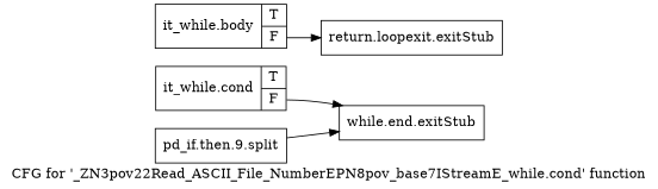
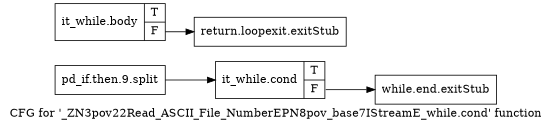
  digraph {
    label="CFG for '_ZN3pov22Read_ASCII_File_NumberEPN8pov_base7IStreamE_while.cond' function"
    rankdir=LR
    node [shape=record]
    edge [tailport=s1]
    n1 [label="{it_while.cond|{<s0>T|<s1>F}}"]
    n2 [label="{while.end.exitStub}"]
    n3 [label="{it_while.body|{<s0>T|<s1>F}}"]
    n4 [label="{return.loopexit.exitStub}"]
    n5 [label="{pd_if.then.9.split}"]
    n1 -> n2
    n3 -> n4
-   n5 -> n2 [tailport=""]
+   n5 -> n1 [tailport=""]
  }
